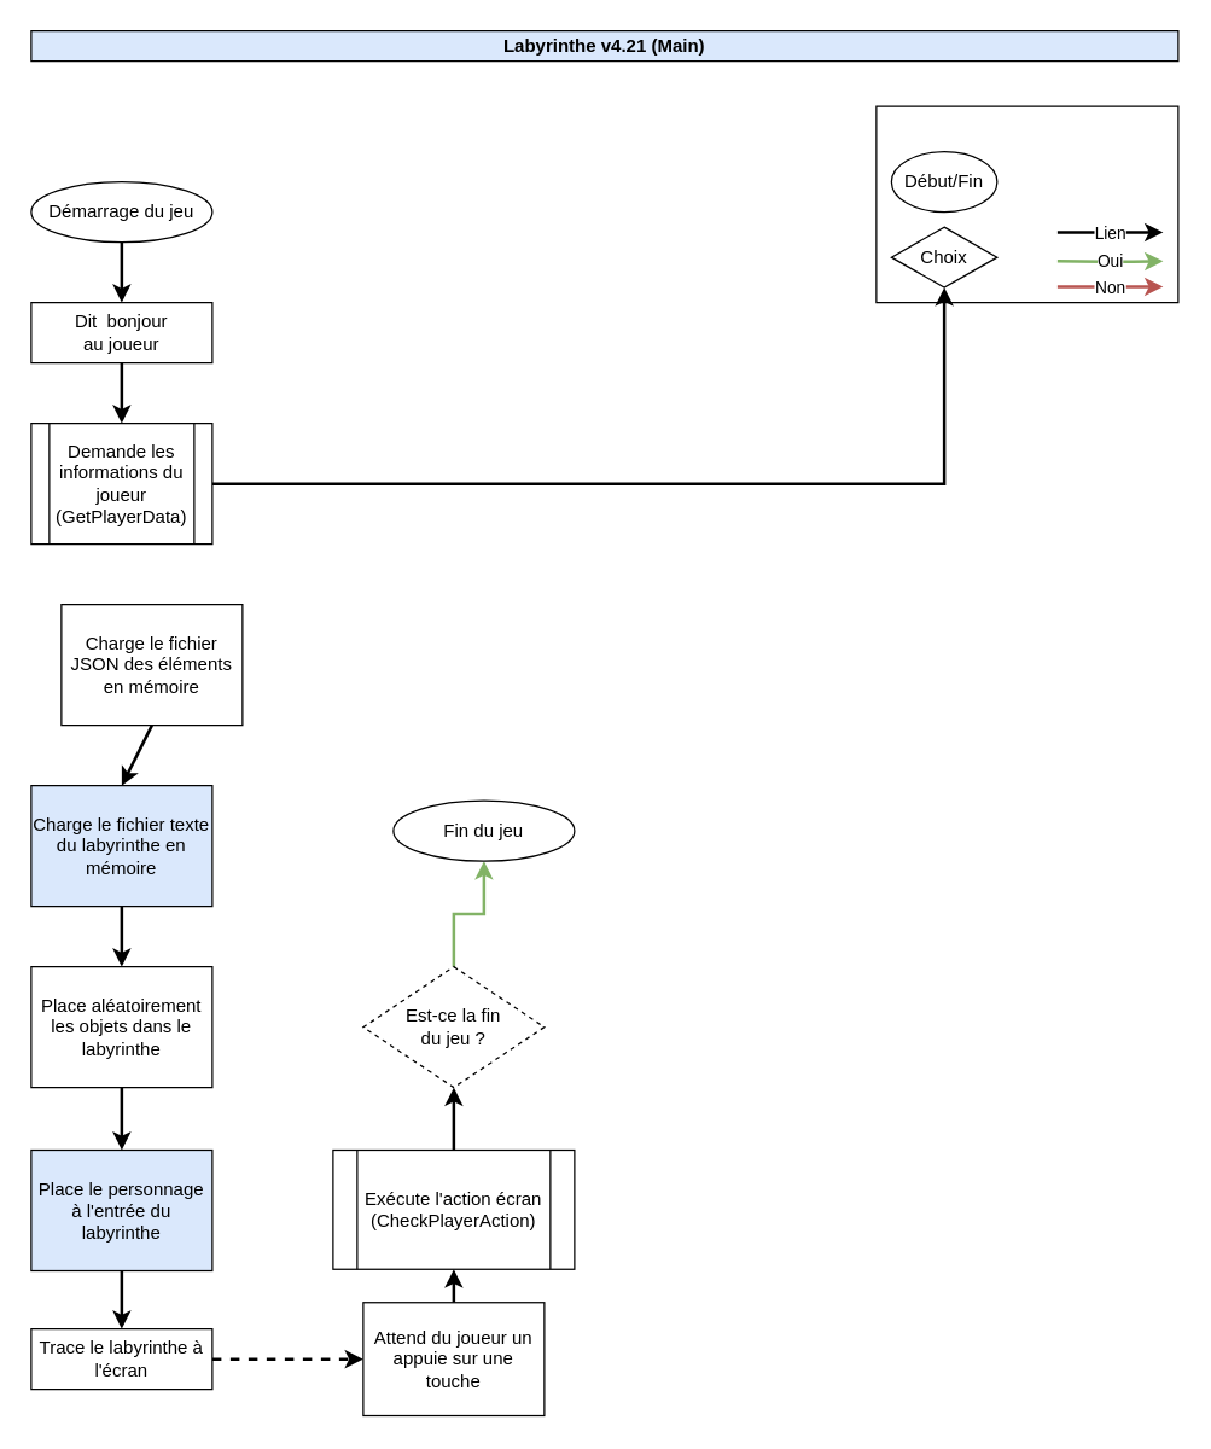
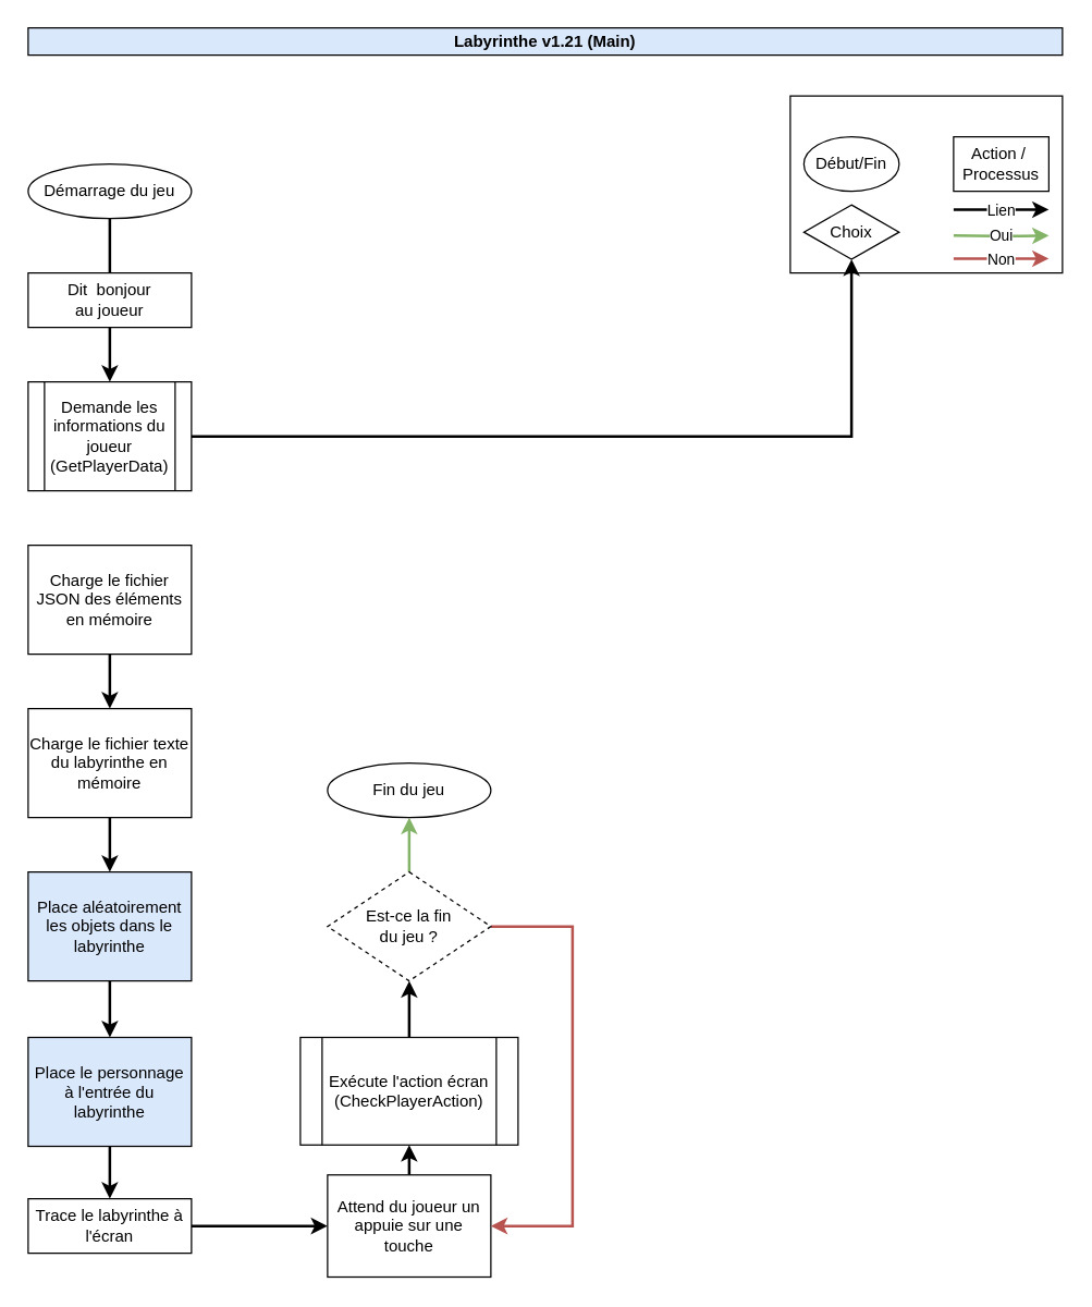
  <mxCell id="0" />
  <mxCell id="1" parent="0" />
  <mxCell id="2" value="Démarrage du jeu" style="ellipse;whiteSpace=wrap;html=1;" parent="1" vertex="1"><mxGeometry x="20" y="120" width="120" height="40" as="geometry" /></mxCell>
  <mxCell id="3" value="Dit&amp;nbsp; bonjour&lt;br&gt;au joueur" style="rounded=0;whiteSpace=wrap;html=1;" parent="1" vertex="1"><mxGeometry x="20" y="200" width="120" height="40" as="geometry" /></mxCell>
- <mxCell id="4" value="" style="endArrow=classic;html=1;strokeWidth=2;exitX=0.5;exitY=1;exitDx=0;exitDy=0;entryX=0.5;entryY=0;entryDx=0;entryDy=0;" parent="1" source="2" target="3" edge="1"><mxGeometry width="50" height="50" relative="1" as="geometry"><mxPoint x="218" y="230" as="sourcePoint" /><mxPoint x="268" y="180" as="targetPoint" /></mxGeometry></mxCell>
+ <mxCell id="4" value="" style="endArrow=none;html=1;strokeWidth=2;exitX=0.5;exitY=1;exitDx=0;exitDy=0;entryX=0.5;entryY=0;entryDx=0;entryDy=0;" parent="1" source="2" target="3" edge="1"><mxGeometry width="50" height="50" relative="1" as="geometry"><mxPoint x="218" y="230" as="sourcePoint" /><mxPoint x="268" y="180" as="targetPoint" /></mxGeometry></mxCell>
  <mxCell id="5" value="" style="endArrow=classic;html=1;strokeWidth=2;exitX=0.5;exitY=1;exitDx=0;exitDy=0;entryX=0.5;entryY=0;entryDx=0;entryDy=0;" parent="1" source="3" target="29" edge="1"><mxGeometry width="50" height="50" relative="1" as="geometry"><mxPoint x="98" y="180" as="sourcePoint" /><mxPoint x="78" y="280" as="targetPoint" /></mxGeometry></mxCell>
- <mxCell id="6" value="Charge le fichier JSON des éléments en mémoire" style="rounded=0;whiteSpace=wrap;html=1;" parent="1" vertex="1"><mxGeometry x="40" y="400" width="120" height="80" as="geometry" /></mxCell>
+ <mxCell id="6" value="Charge le fichier JSON des éléments en mémoire" style="rounded=0;whiteSpace=wrap;html=1;" parent="1" vertex="1"><mxGeometry x="20" y="400" width="120" height="80" as="geometry" /></mxCell>
  <mxCell id="7" value="Place le personnage à l'entrée du labyrinthe" style="rounded=0;whiteSpace=wrap;html=1;fillColor=#dae8fc;" parent="1" vertex="1"><mxGeometry x="20" y="761.5" width="120" height="80" as="geometry" /></mxCell>
- <mxCell id="8" style="edgeStyle=orthogonalEdgeStyle;rounded=0;orthogonalLoop=1;jettySize=auto;html=1;entryX=0;entryY=0.5;entryDx=0;entryDy=0;strokeWidth=2;dashed=1;" parent="1" source="9" target="12" edge="1"><mxGeometry relative="1" as="geometry" /></mxCell>
+ <mxCell id="8" style="edgeStyle=orthogonalEdgeStyle;rounded=0;orthogonalLoop=1;jettySize=auto;html=1;entryX=0;entryY=0.5;entryDx=0;entryDy=0;strokeWidth=2;" parent="1" source="9" target="12" edge="1"><mxGeometry relative="1" as="geometry" /></mxCell>
  <mxCell id="9" value="Trace le labyrinthe à l'écran" style="rounded=0;whiteSpace=wrap;html=1;" parent="1" vertex="1"><mxGeometry x="20" y="880" width="120" height="40" as="geometry" /></mxCell>
  <mxCell id="10" value="" style="endArrow=classic;html=1;strokeWidth=2;exitX=0.5;exitY=1;exitDx=0;exitDy=0;entryX=0.5;entryY=0;entryDx=0;entryDy=0;" parent="1" source="7" target="9" edge="1"><mxGeometry width="50" height="50" relative="1" as="geometry"><mxPoint x="88" y="570" as="sourcePoint" /><mxPoint x="88" y="610" as="targetPoint" /></mxGeometry></mxCell>
  <mxCell id="11" style="edgeStyle=orthogonalEdgeStyle;rounded=0;orthogonalLoop=1;jettySize=auto;html=1;exitX=0.5;exitY=0;exitDx=0;exitDy=0;entryX=0.5;entryY=1;entryDx=0;entryDy=0;strokeWidth=2;" parent="1" source="12" target="31" edge="1"><mxGeometry relative="1" as="geometry" /></mxCell>
  <mxCell id="12" value="Attend du joueur un appuie sur une touche" style="rounded=0;whiteSpace=wrap;html=1;" parent="1" vertex="1"><mxGeometry x="240" y="862.5" width="120" height="75" as="geometry" /></mxCell>
  <mxCell id="13" value="" style="edgeStyle=orthogonalEdgeStyle;rounded=0;orthogonalLoop=1;jettySize=auto;html=1;strokeWidth=2;fillColor=#d5e8d4;strokeColor=#82b366;exitX=0.5;exitY=0;exitDx=0;exitDy=0;entryX=0.5;entryY=1;entryDx=0;entryDy=0;" parent="1" source="32" target="33" edge="1"><mxGeometry relative="1" as="geometry" /></mxCell>
- <mxCell id="15" value="Labyrinthe v4.21 (Main)" style="text;html=1;strokeColor=#000000;fillColor=#dae8fc;align=center;verticalAlign=middle;whiteSpace=wrap;rounded=0;fontStyle=1" parent="1" vertex="1"><mxGeometry x="20" y="20" width="760" height="20" as="geometry" /></mxCell>
+ <mxCell id="14" style="edgeStyle=orthogonalEdgeStyle;rounded=0;orthogonalLoop=1;jettySize=auto;html=1;strokeWidth=2;fillColor=#f8cecc;strokeColor=#b85450;exitX=1;exitY=0.5;exitDx=0;exitDy=0;entryX=1;entryY=0.5;entryDx=0;entryDy=0;" parent="1" source="32" edge="1" target="12"><mxGeometry relative="1" as="geometry"><Array as="points"><mxPoint x="420" y="680" /><mxPoint x="420" y="900" /></Array><mxPoint x="338" y="920" as="targetPoint" /></mxGeometry></mxCell>
+ <mxCell id="15" value="Labyrinthe v1.21 (Main)" style="text;html=1;strokeColor=#000000;fillColor=#dae8fc;align=center;verticalAlign=middle;whiteSpace=wrap;rounded=0;fontStyle=1" parent="1" vertex="1"><mxGeometry x="20" y="20" width="760" height="20" as="geometry" /></mxCell>
  <mxCell id="16" value="" style="rounded=0;whiteSpace=wrap;html=1;strokeColor=#000000;" parent="1" vertex="1"><mxGeometry x="580" y="70" width="200" height="130" as="geometry" /></mxCell>
  <mxCell id="17" value="Début/Fin" style="ellipse;whiteSpace=wrap;html=1;" parent="1" vertex="1"><mxGeometry x="590" y="100" width="70" height="40" as="geometry" /></mxCell>
+ <mxCell id="18" value="Action /&amp;nbsp;&lt;br&gt;Processus" style="rounded=0;whiteSpace=wrap;html=1;" parent="1" vertex="1"><mxGeometry x="700" y="100" width="70" height="40" as="geometry" /></mxCell>
  <mxCell id="19" value="Choix" style="rhombus;whiteSpace=wrap;html=1;strokeColor=#000000;" parent="1" vertex="1"><mxGeometry x="590" y="150" width="70" height="40" as="geometry" /></mxCell>
  <mxCell id="20" value="Lien" style="endArrow=classic;html=1;strokeWidth=2;" parent="1" edge="1"><mxGeometry width="50" height="50" relative="1" as="geometry"><mxPoint x="700" y="153.5" as="sourcePoint" /><mxPoint x="770" y="153.5" as="targetPoint" /></mxGeometry></mxCell>
  <mxCell id="21" value="Oui" style="endArrow=classic;html=1;strokeWidth=2;fillColor=#d5e8d4;strokeColor=#82b366;" parent="1" edge="1"><mxGeometry width="50" height="50" relative="1" as="geometry"><mxPoint x="700" y="172.5" as="sourcePoint" /><mxPoint x="770" y="172.5" as="targetPoint" /><Array as="points"><mxPoint x="740" y="173" /></Array></mxGeometry></mxCell>
  <mxCell id="22" value="Non" style="endArrow=classic;html=1;strokeWidth=2;fillColor=#f8cecc;strokeColor=#b85450;" parent="1" edge="1"><mxGeometry width="50" height="50" relative="1" as="geometry"><mxPoint x="700" y="189.5" as="sourcePoint" /><mxPoint x="770" y="189.5" as="targetPoint" /></mxGeometry></mxCell>
- <mxCell id="23" value="&lt;span style=&quot;white-space: normal&quot;&gt;Charge le fichier texte du labyrinthe en mémoire&lt;/span&gt;" style="rounded=0;whiteSpace=wrap;html=1;fillColor=#dae8fc;" parent="1" vertex="1"><mxGeometry x="20" y="520" width="120" height="80" as="geometry" /></mxCell>
+ <mxCell id="23" value="&lt;span style=&quot;white-space: normal&quot;&gt;Charge le fichier texte du labyrinthe en mémoire&lt;/span&gt;" style="rounded=0;whiteSpace=wrap;html=1;" parent="1" vertex="1"><mxGeometry x="20" y="520" width="120" height="80" as="geometry" /></mxCell>
  <mxCell id="24" value="" style="endArrow=classic;html=1;strokeWidth=2;exitX=0.5;exitY=1;exitDx=0;exitDy=0;entryX=0.5;entryY=0;entryDx=0;entryDy=0;" parent="1" source="6" target="23" edge="1"><mxGeometry width="50" height="50" relative="1" as="geometry"><mxPoint x="78" y="520" as="sourcePoint" /><mxPoint x="78" y="760" as="targetPoint" /></mxGeometry></mxCell>
  <mxCell id="25" style="edgeStyle=orthogonalEdgeStyle;rounded=0;orthogonalLoop=1;jettySize=auto;html=1;exitX=0.5;exitY=1;exitDx=0;exitDy=0;entryX=0.5;entryY=0;entryDx=0;entryDy=0;strokeWidth=2;" parent="1" source="26" target="7" edge="1"><mxGeometry relative="1" as="geometry" /></mxCell>
- <mxCell id="26" value="Place aléatoirement les objets dans le labyrinthe" style="rounded=0;whiteSpace=wrap;html=1;" parent="1" vertex="1"><mxGeometry x="20" y="640" width="120" height="80" as="geometry" /></mxCell>
+ <mxCell id="26" value="Place aléatoirement les objets dans le labyrinthe" style="rounded=0;whiteSpace=wrap;html=1;fillColor=#dae8fc;" parent="1" vertex="1"><mxGeometry x="20" y="640" width="120" height="80" as="geometry" /></mxCell>
  <mxCell id="27" value="" style="endArrow=classic;html=1;strokeWidth=2;exitX=0.5;exitY=1;exitDx=0;exitDy=0;entryX=0.5;entryY=0;entryDx=0;entryDy=0;" parent="1" source="23" target="26" edge="1"><mxGeometry width="50" height="50" relative="1" as="geometry"><mxPoint x="78" y="640" as="sourcePoint" /><mxPoint x="78" y="760" as="targetPoint" /></mxGeometry></mxCell>
  <mxCell id="28" style="edgeStyle=orthogonalEdgeStyle;rounded=0;orthogonalLoop=1;jettySize=auto;html=1;strokeWidth=2;" edge="1" parent="1" source="29" target="19"><mxGeometry relative="1" as="geometry" /></mxCell>
  <mxCell id="29" value="Demande les informations du joueur&lt;br&gt;(GetPlayerData)" style="shape=process;whiteSpace=wrap;html=1;backgroundOutline=1;" vertex="1" parent="1"><mxGeometry x="20" y="280" width="120" height="80" as="geometry" /></mxCell>
  <mxCell id="30" style="edgeStyle=orthogonalEdgeStyle;rounded=0;orthogonalLoop=1;jettySize=auto;html=1;entryX=0.5;entryY=1;entryDx=0;entryDy=0;strokeWidth=2;" edge="1" parent="1" source="31" target="32"><mxGeometry relative="1" as="geometry" /></mxCell>
  <mxCell id="31" value="Exécute l'action écran&lt;br&gt;(CheckPlayerAction)" style="shape=process;whiteSpace=wrap;html=1;backgroundOutline=1;" vertex="1" parent="1"><mxGeometry x="220" y="761.5" width="160" height="79" as="geometry" /></mxCell>
  <mxCell id="32" value="Est-ce la fin&lt;br&gt;du jeu ?" style="rhombus;whiteSpace=wrap;html=1;dashed=1;" vertex="1" parent="1"><mxGeometry x="240" y="640" width="120" height="80" as="geometry" /></mxCell>
- <mxCell id="33" value="Fin du jeu" style="ellipse;whiteSpace=wrap;html=1;" vertex="1" parent="1"><mxGeometry x="260" y="530" width="120" height="40" as="geometry" /></mxCell>
+ <mxCell id="33" value="Fin du jeu" style="ellipse;whiteSpace=wrap;html=1;" vertex="1" parent="1"><mxGeometry x="240" y="560" width="120" height="40" as="geometry" /></mxCell>
